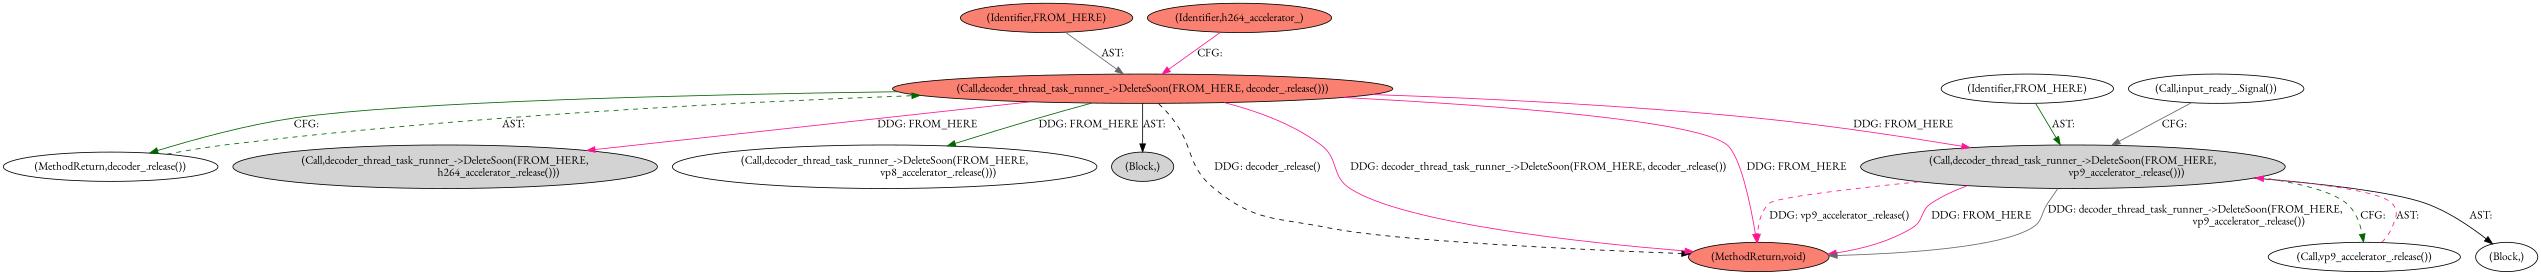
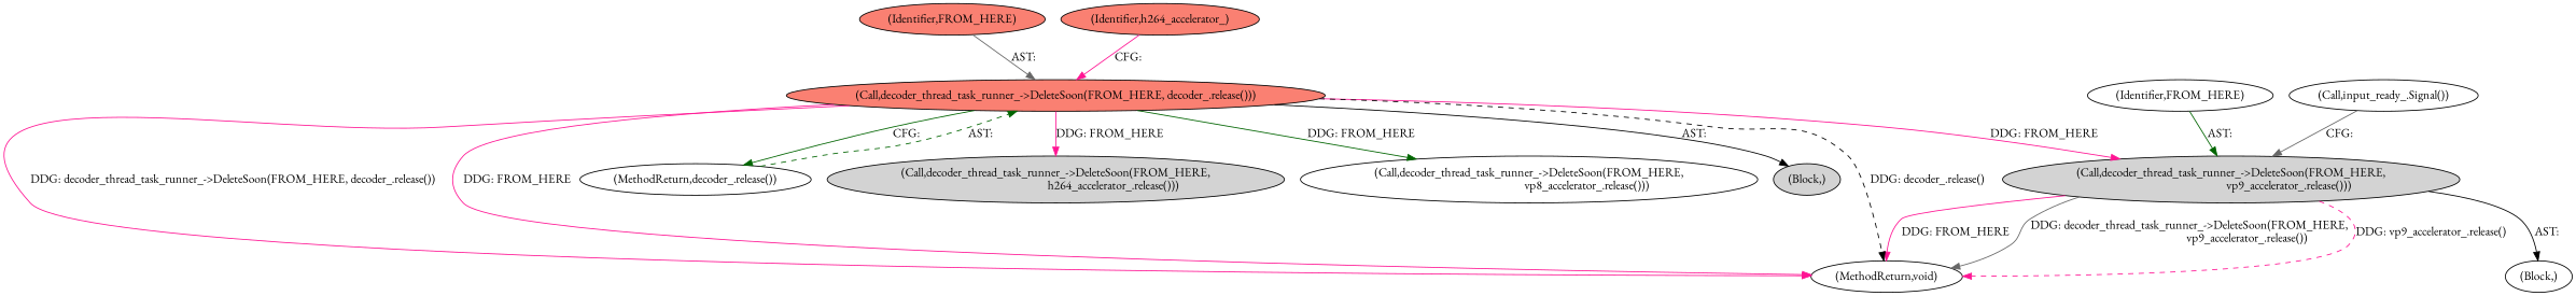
  digraph {
    fontname="EB Garamond"
    node [fillcolor=white fontname="EB Garamond" style=filled]
    edge [color=deeppink fontname="EB Garamond" style=solid]
    n1 [fillcolor=lightgrey label="(Call,decoder_thread_task_runner_->DeleteSoon(FROM_HERE,\n                                            vp9_accelerator_.release()))"]
-   n2 [fillcolor=salmon label="(MethodReturn,void)"]
+   n2 [label="(MethodReturn,void)"]
    n3 [label="(Block,)"]
-   n4 [label="(Call,vp9_accelerator_.release())"]
    n5 [fillcolor=salmon label="(Call,decoder_thread_task_runner_->DeleteSoon(FROM_HERE, decoder_.release()))"]
    n6 [label="(MethodReturn,decoder_.release())"]
    n7 [fillcolor=lightgrey label="(Call,decoder_thread_task_runner_->DeleteSoon(FROM_HERE,\n                                            h264_accelerator_.release()))"]
    n8 [label="(Call,decoder_thread_task_runner_->DeleteSoon(FROM_HERE,\n                                            vp8_accelerator_.release()))"]
    n9 [fillcolor=lightgrey label="(Block,)"]
    n10 [label="(Identifier,FROM_HERE)"]
    n11 [fillcolor=salmon label="(Identifier,FROM_HERE)"]
    n12 [label="(Call,input_ready_.Signal())"]
    n13 [fillcolor=salmon label="(Identifier,h264_accelerator_)"]
    n1 -> n2 [label="DDG: FROM_HERE"]
    n1 -> n2 [color=gray40 label="DDG: decoder_thread_task_runner_->DeleteSoon(FROM_HERE,\n                                            vp9_accelerator_.release())"]
    n1 -> n2 [label="DDG: vp9_accelerator_.release()" style=dashed]
    n1 -> n3 [color=black label="AST: "]
-   n1 -> n4 [color=darkgreen label="CFG: " style=dashed]
-   n4 -> n1 [label="AST: " style=dashed]
    n5 -> n1 [label="DDG: FROM_HERE"]
    n5 -> n2 [color=black label="DDG: decoder_.release()" style=dashed]
    n5 -> n2 [label="DDG: decoder_thread_task_runner_->DeleteSoon(FROM_HERE, decoder_.release())"]
    n5 -> n2 [label="DDG: FROM_HERE"]
    n5 -> n6 [color=darkgreen label="CFG: "]
    n5 -> n7 [label="DDG: FROM_HERE"]
    n5 -> n8 [color=darkgreen label="DDG: FROM_HERE"]
    n5 -> n9 [color=black label="AST: "]
    n6 -> n5 [color=darkgreen label="AST: " style=dashed]
    n10 -> n1 [color=darkgreen label="AST: "]
    n11 -> n5 [color=gray40 label="AST: "]
    n12 -> n1 [color=gray40 label="CFG: "]
    n13 -> n5 [label="CFG: "]
  }
